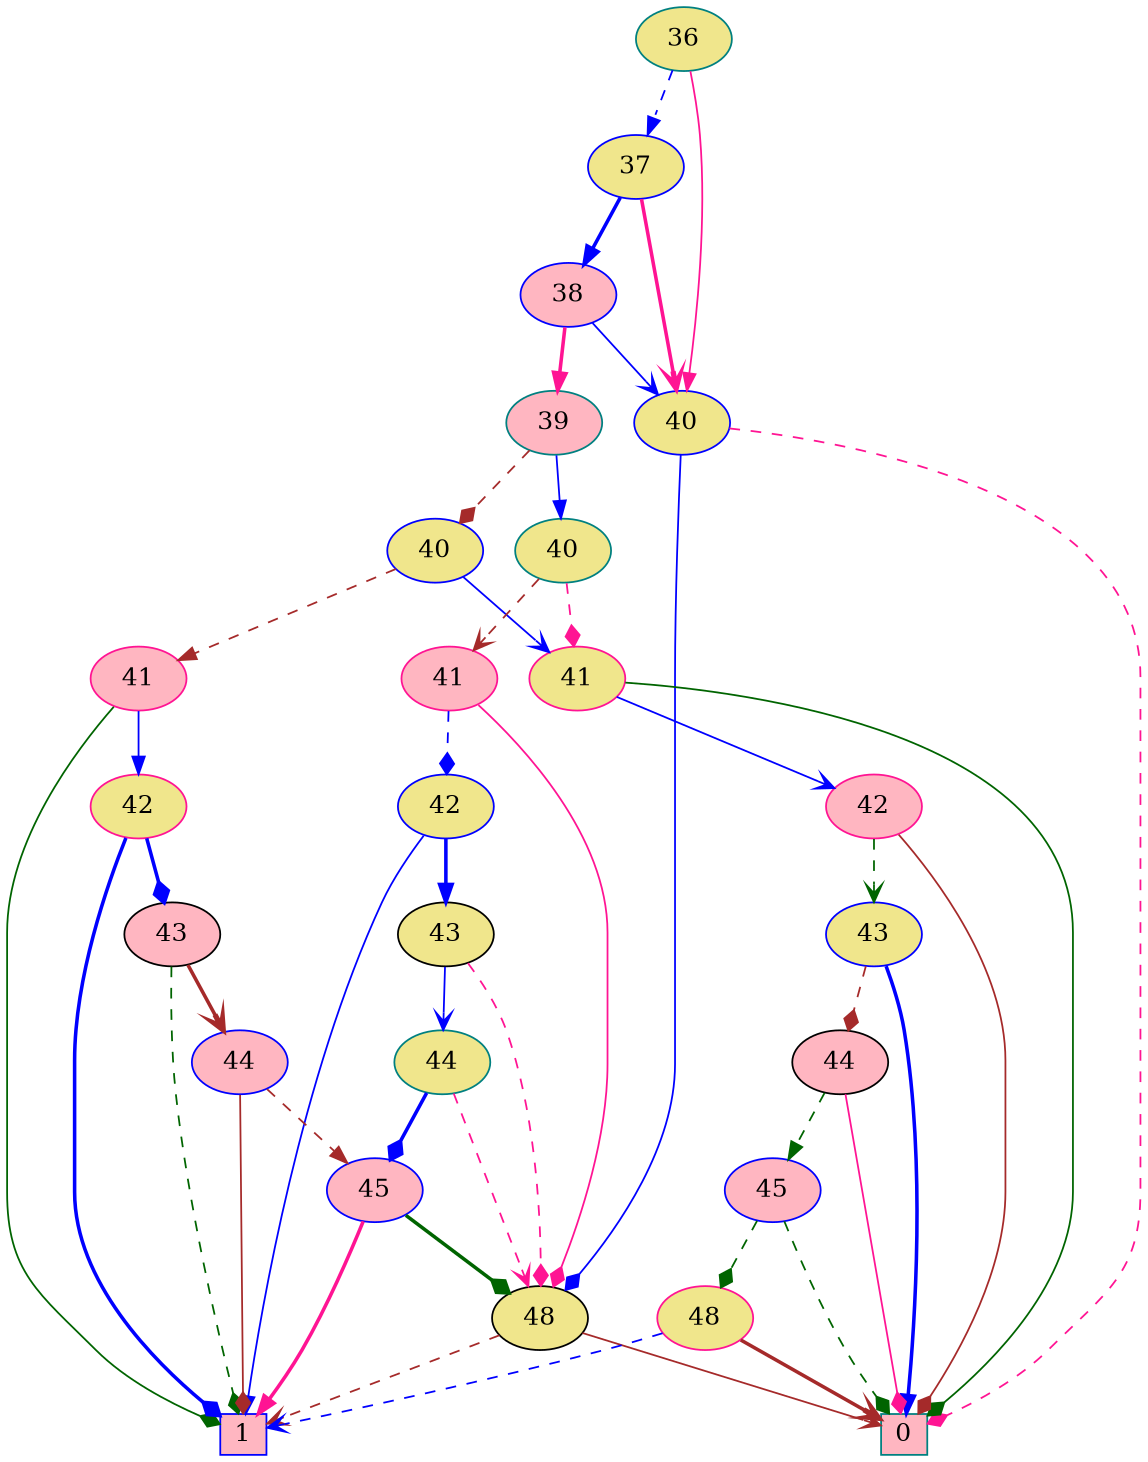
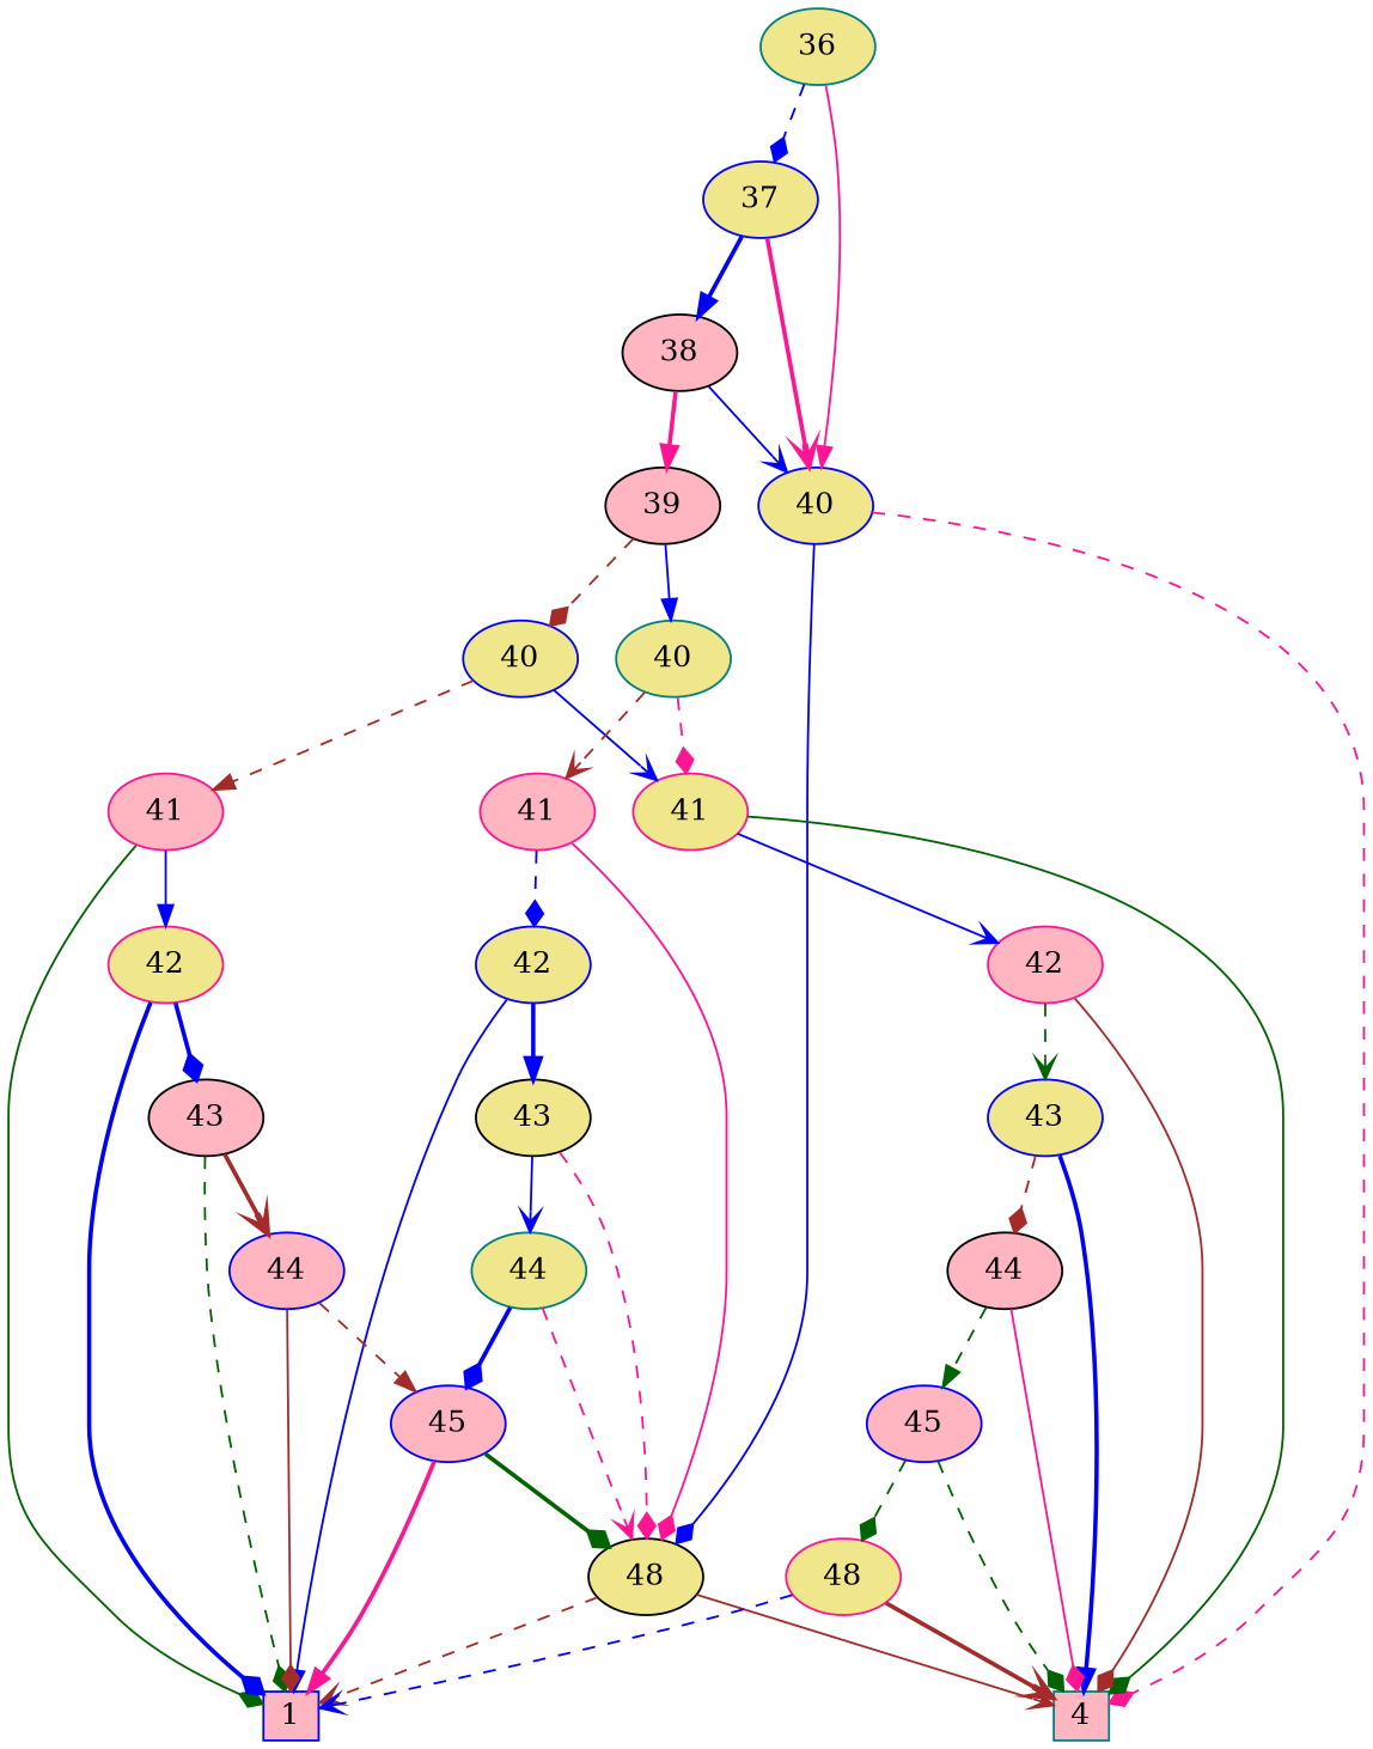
  digraph {
    node [color=blue fillcolor=khaki style=filled]
    edge [arrowhead=diamond color=blue style=dashed]
-   n1 [color=teal fillcolor=lightpink height=0.3 label=0 shape=box width=0.3]
+   n1 [color=teal fillcolor=lightpink height=0.3 label=4 shape=box width=0.3]
    n2 [fillcolor=lightpink height=0.3 label=1 shape=box width=0.3]
    n3 [color=teal label=36]
    n4 [label=37]
    n5 [label=40]
-   n6 [fillcolor=lightpink label=38]
+   n6 [color=black fillcolor=lightpink label=38]
    n7 [color=black label=48]
-   n8 [color=teal fillcolor=lightpink label=39]
+   n8 [color=black fillcolor=lightpink label=39]
    n9 [label=40]
    n10 [color=teal label=40]
    n11 [color=deeppink label=41]
    n12 [color=deeppink fillcolor=lightpink label=41]
    n13 [color=deeppink fillcolor=lightpink label=41]
    n14 [color=deeppink fillcolor=lightpink label=42]
    n15 [color=deeppink label=42]
    n16 [label=42]
    n17 [label=43]
    n18 [color=black fillcolor=lightpink label=43]
    n19 [color=black fillcolor=lightpink label=44]
    n20 [fillcolor=lightpink label=45]
    n21 [color=deeppink label=48]
    n22 [fillcolor=lightpink label=44]
    n23 [fillcolor=lightpink label=45]
    n24 [color=black label=43]
    n25 [color=teal label=44]
-   n3 -> n4 [arrowhead=normal]
+   n3 -> n4
    n3 -> n5 [arrowhead=normal color=deeppink style=solid]
    n4 -> n5 [arrowhead=vee color=deeppink style=bold]
    n4 -> n6 [arrowhead=normal style=bold]
    n5 -> n1 [color=deeppink]
    n5 -> n7 [style=solid]
    n6 -> n5 [arrowhead=vee style=solid]
    n6 -> n8 [arrowhead=normal color=deeppink style=bold]
    n7 -> n1 [arrowhead=vee color=brown style=solid]
    n7 -> n2 [arrowhead=vee color=brown]
    n8 -> n9 [color=brown]
    n8 -> n10 [arrowhead=normal style=solid]
    n9 -> n11 [arrowhead=vee style=solid]
    n9 -> n12 [arrowhead=normal color=brown]
    n10 -> n11 [color=deeppink]
    n10 -> n13 [arrowhead=vee color=brown]
    n11 -> n1 [color=darkgreen style=solid]
    n11 -> n14 [arrowhead=vee style=solid]
    n12 -> n2 [color=darkgreen style=solid]
    n12 -> n15 [arrowhead=normal style=solid]
    n13 -> n7 [color=deeppink style=solid]
    n13 -> n16
    n14 -> n1 [color=brown style=solid]
    n14 -> n17 [arrowhead=vee color=darkgreen]
    n15 -> n2 [style=bold]
    n15 -> n18 [style=bold]
    n16 -> n2 [arrowhead=normal style=solid]
    n16 -> n24 [arrowhead=normal style=bold]
    n17 -> n1 [arrowhead=normal style=bold]
    n17 -> n19 [color=brown]
    n18 -> n2 [color=darkgreen]
    n18 -> n22 [arrowhead=vee color=brown style=bold]
    n19 -> n1 [color=deeppink style=solid]
    n19 -> n20 [arrowhead=normal color=darkgreen]
    n20 -> n1 [color=darkgreen]
    n20 -> n21 [color=darkgreen]
    n21 -> n1 [arrowhead=vee color=brown style=bold]
    n21 -> n2 [arrowhead=vee]
    n22 -> n2 [color=brown style=solid]
    n22 -> n23 [arrowhead=normal color=brown]
    n23 -> n2 [arrowhead=normal color=deeppink style=bold]
    n23 -> n7 [color=darkgreen style=bold]
    n24 -> n7 [color=deeppink]
    n24 -> n25 [arrowhead=vee style=solid]
    n25 -> n7 [arrowhead=vee color=deeppink]
    n25 -> n23 [style=bold]
  }
